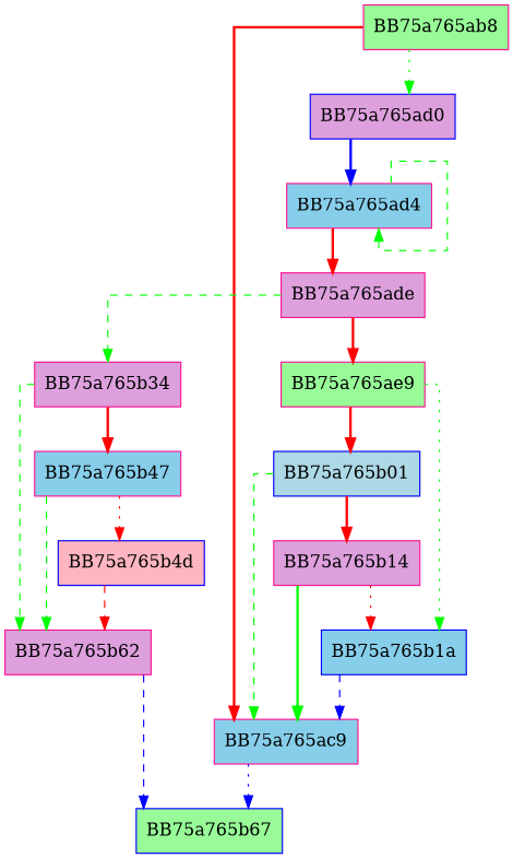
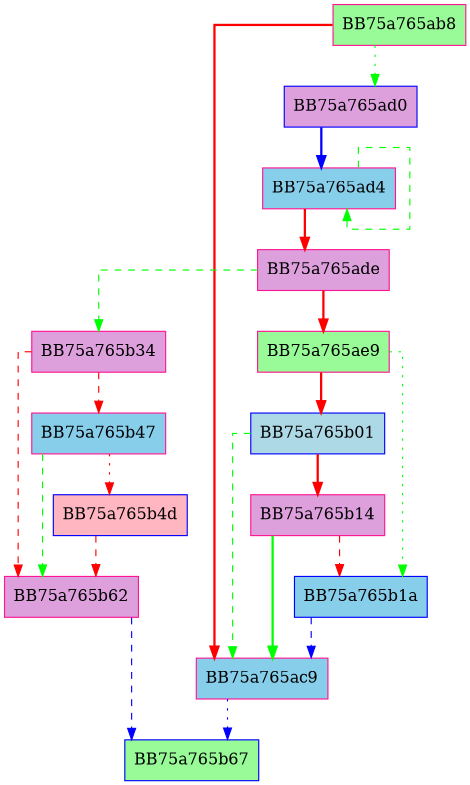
  digraph {
    splines=ortho
    node [color=deeppink fillcolor=plum shape=box style=filled]
    edge [color=red style=bold]
    BB75a765ab8 [fillcolor=palegreen]
    BB75a765ad0 [color=blue]
    BB75a765ac9 [fillcolor=skyblue]
    BB75a765ad4 [fillcolor=skyblue]
    BB75a765b67 [color=blue fillcolor=palegreen]
    BB75a765ade
    BB75a765b34
    BB75a765ae9 [fillcolor=palegreen]
    BB75a765b62
    BB75a765b47 [fillcolor=skyblue]
    BB75a765b01 [color=blue fillcolor=lightblue]
    BB75a765b1a [color=blue fillcolor=skyblue]
    BB75a765b4d [color=blue fillcolor=lightpink]
    BB75a765b14
    BB75a765ab8 -> BB75a765ad0 [color=green style=dotted]
    BB75a765ab8 -> BB75a765ac9
    BB75a765ad0 -> BB75a765ad4 [color=blue]
    BB75a765ac9 -> BB75a765b67 [color=blue style=dotted]
    BB75a765ad4 -> BB75a765ad4 [color=green style=dashed]
    BB75a765ad4 -> BB75a765ade
    BB75a765ade -> BB75a765b34 [color=green style=dashed]
    BB75a765ade -> BB75a765ae9
-   BB75a765b34 -> BB75a765b62 [color=green style=dashed]
-   BB75a765b34 -> BB75a765b47
+   BB75a765b34 -> BB75a765b62 [style=dashed]
+   BB75a765b34 -> BB75a765b47 [style=dashed]
    BB75a765ae9 -> BB75a765b01
    BB75a765ae9 -> BB75a765b1a [color=green style=dotted]
    BB75a765b62 -> BB75a765b67 [color=blue style=dashed]
    BB75a765b47 -> BB75a765b62 [color=green style=dashed]
    BB75a765b47 -> BB75a765b4d [style=dotted]
    BB75a765b01 -> BB75a765ac9 [color=green style=dashed]
    BB75a765b01 -> BB75a765b14
    BB75a765b1a -> BB75a765ac9 [color=blue style=dashed]
    BB75a765b4d -> BB75a765b62 [style=dashed]
    BB75a765b14 -> BB75a765ac9 [color=green]
-   BB75a765b14 -> BB75a765b1a [style=dotted]
+   BB75a765b14 -> BB75a765b1a [style=dashed]
  }
